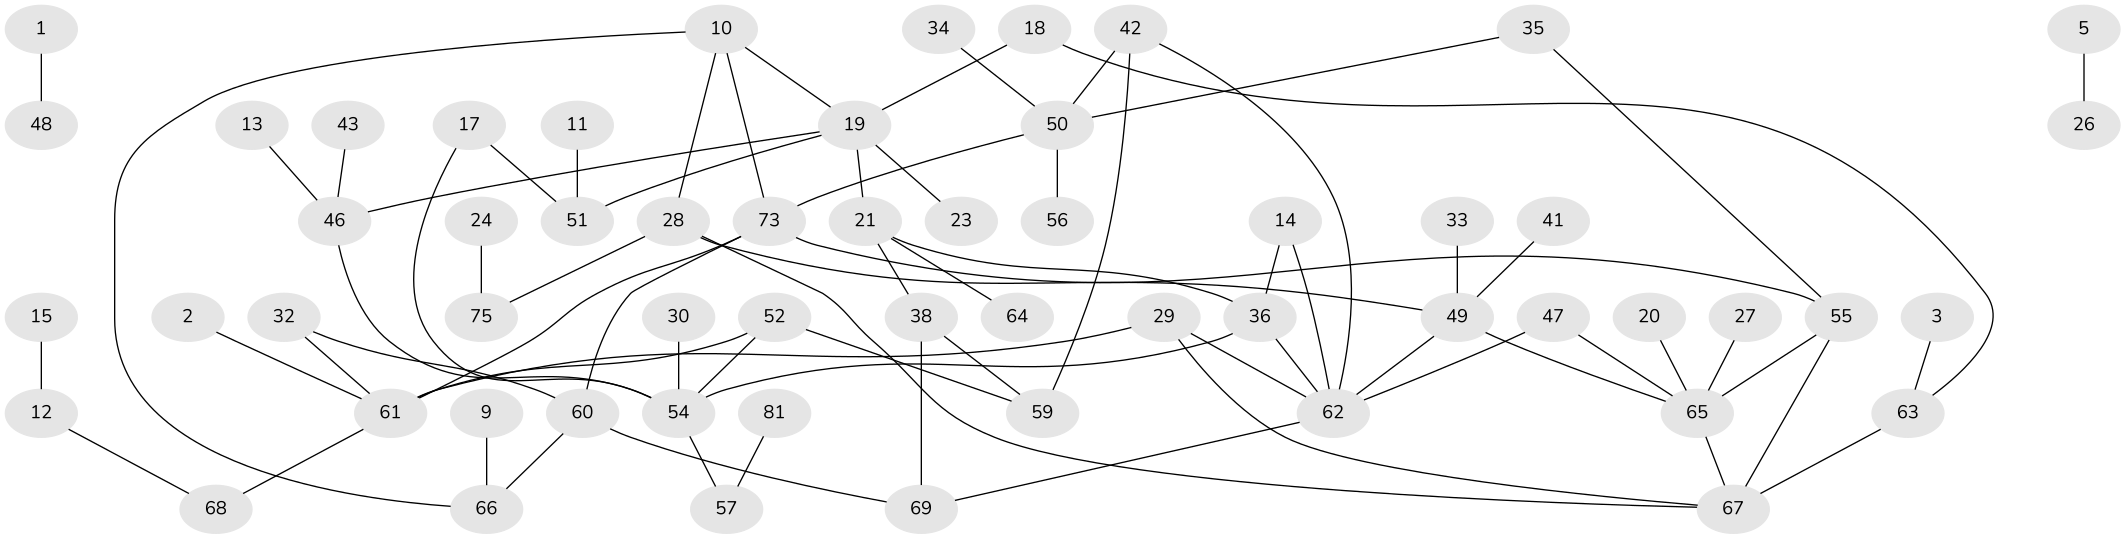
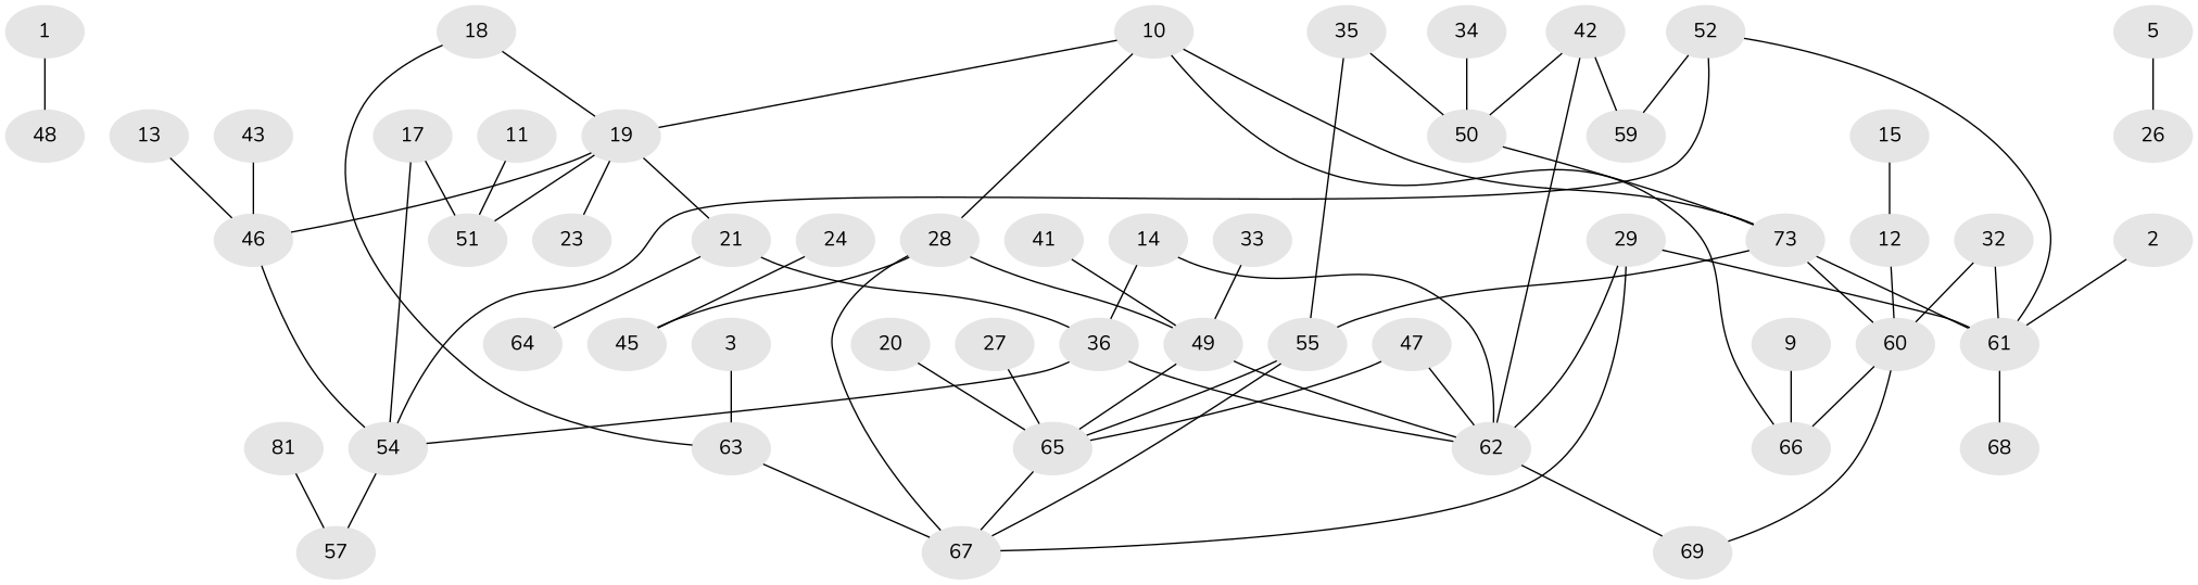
  graph {
    fontname=Nunito
    node [color=gray90 fontname=Nunito style=filled]
    edge [fontname=Nunito weight=1.0]
    1
    48
    2
    61
    68
    3
    63
    67
    5
    26
    9
    66
    10
    19
    28
    n16 [label=73]
    51
    46
    21
    23
-   45 [label=75]
+   45
    49
    60
    55
    11
    12
    69
    13
    54
    n30 [label=36]
    14
    62
    15
    17
    57
    18
-   38
    64
    20
    65
    59
    24
    27
    29
-   30
    n46 [label=81]
    32
    33
    34
    50
-   56
    35
    41
    42
    43
    47
    52
    1 -- 48
    2 -- 61
    61 -- 68
    3 -- 63
    63 -- 67 [weight=2.0]
    5 -- 26
    9 -- 66
    10 -- 66
    10 -- 19
    10 -- 28
    10 -- n16
    19 -- 51
    19 -- 46
    19 -- 21
    19 -- 23
    28 -- 67
    28 -- 45
    28 -- 49
    n16 -- 61 [weight=2.0]
    n16 -- 60
    n16 -- 55
    46 -- 54
    21 -- n30
-   21 -- 38
    21 -- 64
    49 -- 62
    49 -- 65
    60 -- 66
    60 -- 69
    55 -- 67
    55 -- 65
    11 -- 51
-   12 -- 68
+   12 -- 60
    13 -- 46
    54 -- 57
    n30 -- 54
    n30 -- 62
    14 -- n30
    14 -- 62
    62 -- 69
    15 -- 12
    17 -- 51
    17 -- 54
    18 -- 63
    18 -- 19
-   38 -- 69
-   38 -- 59
    20 -- 65
    65 -- 67
    24 -- 45
    27 -- 65
    29 -- 61
    29 -- 67
    29 -- 62
-   30 -- 54
    n46 -- 57
    32 -- 61
    32 -- 60
    33 -- 49
    34 -- 50
    50 -- n16
-   50 -- 56
    35 -- 55
    35 -- 50
    41 -- 49
    42 -- 62
    42 -- 59 [weight=2.0]
    42 -- 50
    43 -- 46
    47 -- 62
    47 -- 65
    52 -- 61
    52 -- 54
    52 -- 59
  }
